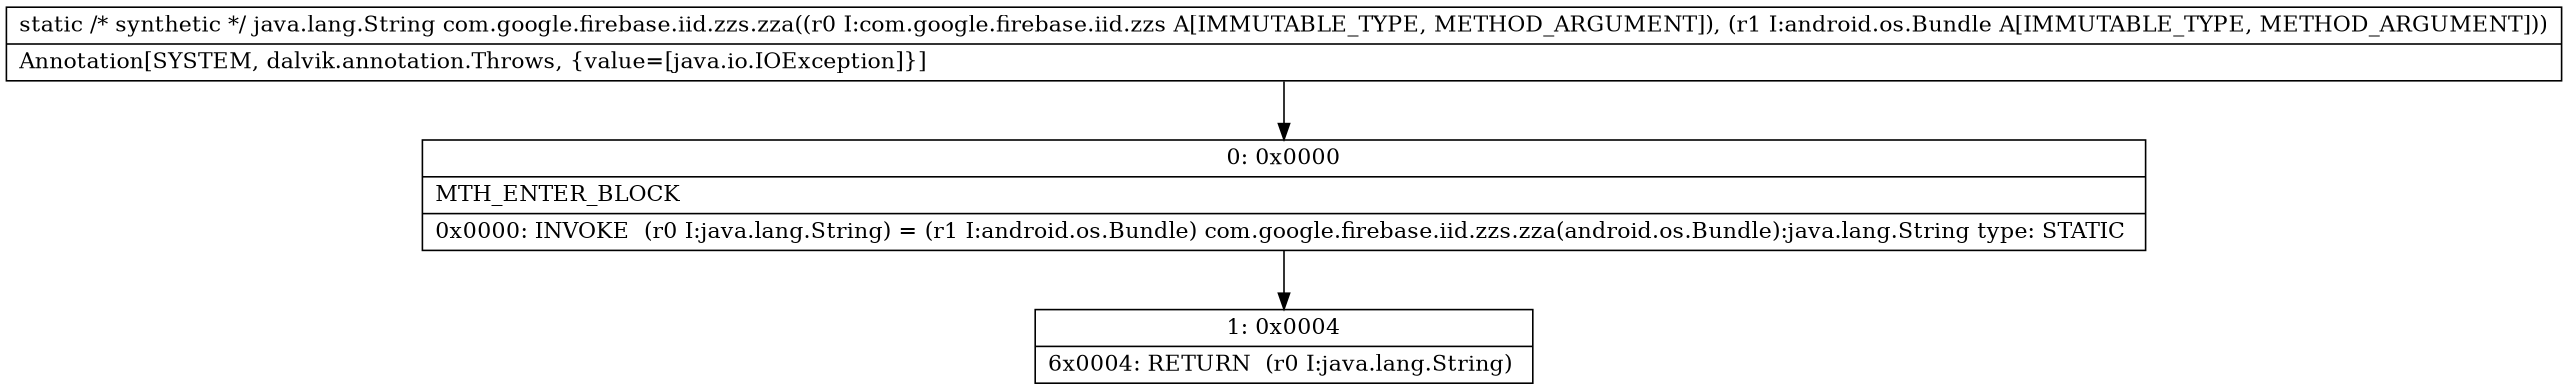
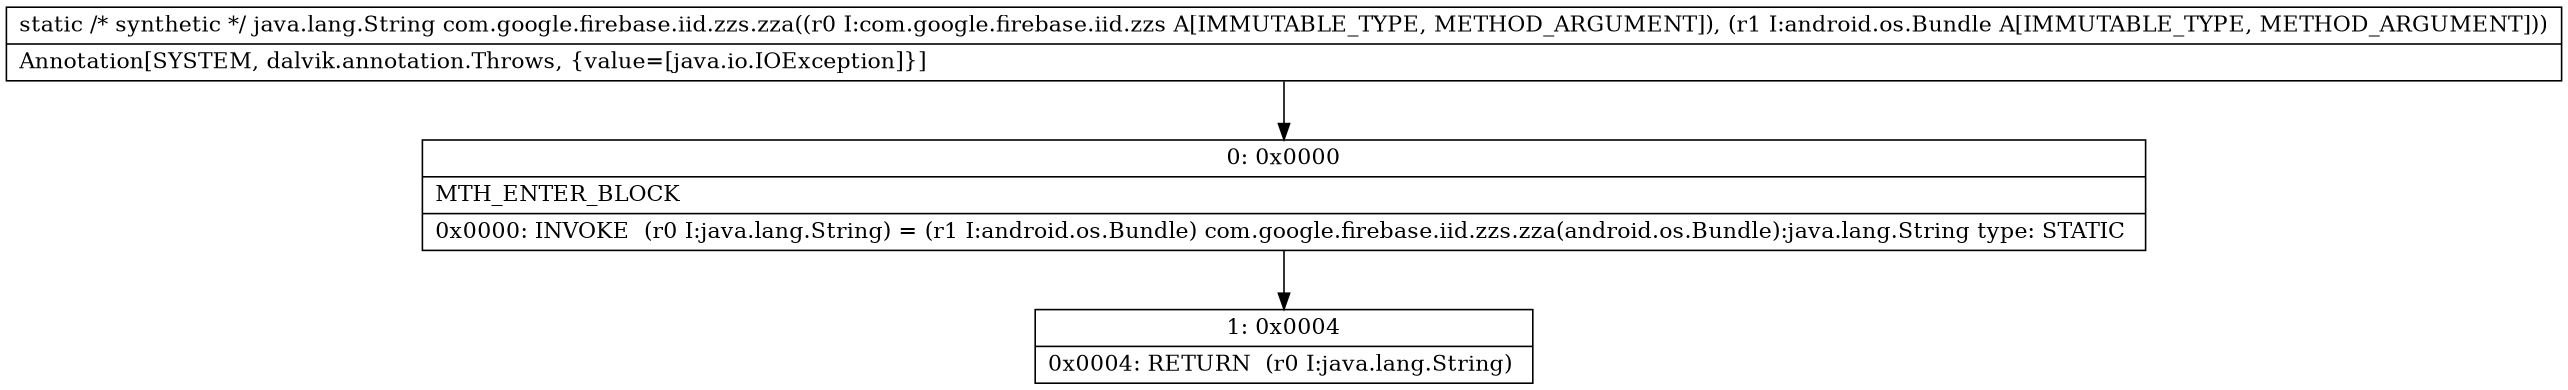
  digraph {
    node [shape=record]
    n1 [label="{0\:\ 0x0000|MTH_ENTER_BLOCK\l|0x0000: INVOKE  (r0 I:java.lang.String) = (r1 I:android.os.Bundle) com.google.firebase.iid.zzs.zza(android.os.Bundle):java.lang.String type: STATIC \l}"]
-   n2 [label="{1\:\ 0x0004|6x0004: RETURN  (r0 I:java.lang.String) \l}"]
+   n2 [label="{1\:\ 0x0004|0x0004: RETURN  (r0 I:java.lang.String) \l}"]
    n3 [label="{static \/* synthetic *\/ java.lang.String com.google.firebase.iid.zzs.zza((r0 I:com.google.firebase.iid.zzs A[IMMUTABLE_TYPE, METHOD_ARGUMENT]), (r1 I:android.os.Bundle A[IMMUTABLE_TYPE, METHOD_ARGUMENT]))  | Annotation[SYSTEM, dalvik.annotation.Throws, \{value=[java.io.IOException]\}]\l}"]
    n1 -> n2
    n3 -> n1
  }
